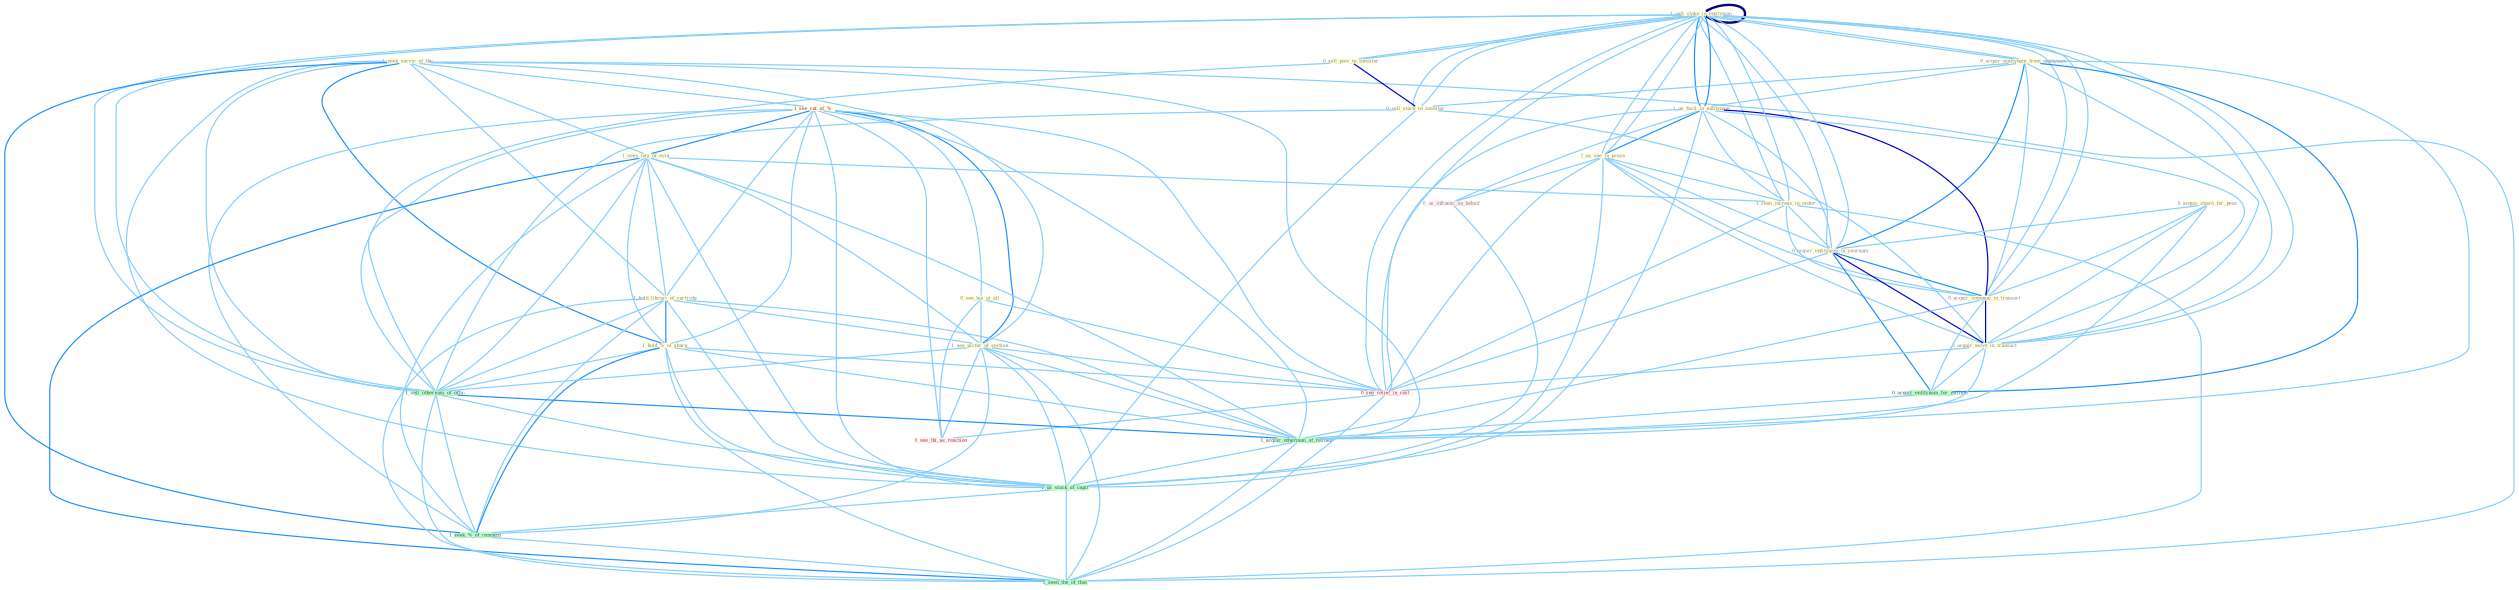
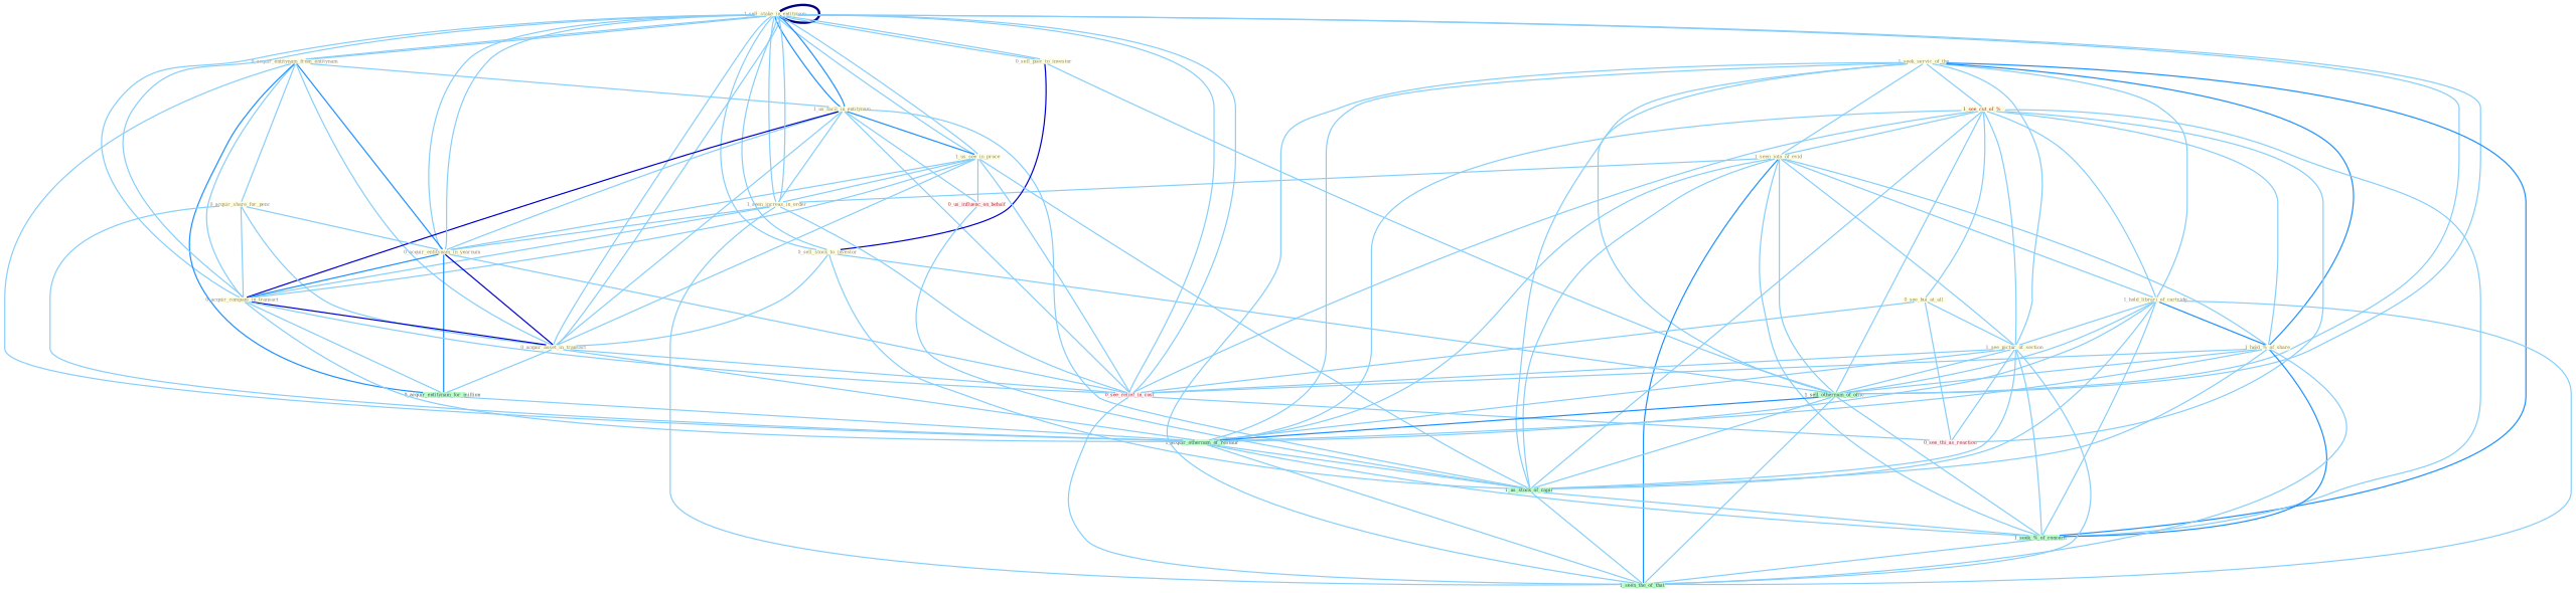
  graph {
    node [color="#ffffe0" fixedsize=true fontcolor="#8b7d6b" fontsize=4 shape=polygon style=filled]
    edge [color="#87cefa" w=1]
    "1_sell_stake_in_entitynam " [height=.06 width=.5]
    "1_seek_servic_of_the " [height=.06 width=.5]
    "0_acquir_entitynam_from_entitynam " [height=.06 width=.5]
    "1_us_facil_in_entitynam " [height=.06 width=.5]
    "1_see_cut_of_% " [fontcolor="#b22222" height=.06 width=.5]
    "1_seen_iota_of_evid " [height=.06 width=.5]
    "0_see_bui_at_all " [height=.06 width=.5]
    "0_sell_piec_to_investor " [height=.06 width=.5]
    "0_acquir_share_for_penc " [height=.06 width=.5]
    n10 [height=.06 label="1_us_see_in_proce" width=.5]
    "1_seen_increas_in_order " [height=.06 width=.5]
    "1_hold_librari_of_cartridg " [height=.06 width=.5]
    "0_acquir_entitynam_in_yearnum " [height=.06 width=.5]
    "1_hold_%_of_share " [height=.06 width=.5]
    "0_acquir_compani_in_transact " [height=.06 width=.5]
    "1_see_pictur_of_section " [height=.06 width=.5]
    "0_acquir_asset_in_transact " [height=.06 width=.5]
    "0_sell_stock_to_investor " [height=.06 width=.5]
-   "0_us_influenc_on_behalf " [color="#fff0f5" height=.06 width=.5]
+   "0_us_influenc_on_behalf " [color="#fff0f5" fontcolor="#b22222" height=.06 width=.5]
    "0_see_relief_in_cost " [color="#fff0f5" fontcolor="#b22222" height=.06 width=.5]
    "0_see_thi_as_reaction " [color="#fff0f5" fontcolor="#b22222" height=.06 width=.5]
    "1_sell_othernum_of_offic " [color="#BDFCC9" fontcolor="#2f4f4f" height=.06 width=.5]
    "1_acquir_othernum_of_restaur " [color="#BDFCC9" fontcolor="#2f4f4f" height=.06 width=.5]
    "1_us_stock_of_capit " [color="#BDFCC9" fontcolor="#2f4f4f" height=.06 width=.5]
    "1_seek_%_of_concern " [color="#BDFCC9" fontcolor="#2f4f4f" height=.06 width=.5]
    "1_seen_the_of_that " [color="#BDFCC9" fontcolor="#2f4f4f" height=.06 width=.5]
    "0_acquir_entitynam_for_million " [color="#BDFCC9" fontcolor="#2f4f4f" height=.06 width=.5]
    subgraph sub_1 {
      "1_sell_stake_in_entitynam "
      "1_seek_servic_of_the "
      "0_acquir_entitynam_from_entitynam "
      "1_us_facil_in_entitynam "
      "1_see_cut_of_% "
      "1_seen_iota_of_evid "
      "0_see_bui_at_all "
      "0_sell_piec_to_investor "
      "0_acquir_share_for_penc "
      n10
      "1_seen_increas_in_order "
      "1_hold_librari_of_cartridg "
      "0_acquir_entitynam_in_yearnum "
      "1_hold_%_of_share "
      "0_acquir_compani_in_transact "
      "1_see_pictur_of_section "
      "0_acquir_asset_in_transact "
      "0_sell_stock_to_investor "
    }
    subgraph sub_2 {
      "0_us_influenc_on_behalf "
      "0_see_relief_in_cost "
      "0_see_thi_as_reaction "
    }
    "1_sell_stake_in_entitynam " -- "1_sell_stake_in_entitynam " [color="#000080" style=bold w=4]
    "1_sell_stake_in_entitynam " -- "0_acquir_entitynam_from_entitynam "
    "1_sell_stake_in_entitynam " -- "1_us_facil_in_entitynam " [color="#1e90ff" w=2]
    "1_sell_stake_in_entitynam " -- "0_sell_piec_to_investor "
    "1_sell_stake_in_entitynam " -- n10
    "1_sell_stake_in_entitynam " -- "1_seen_increas_in_order "
    "1_sell_stake_in_entitynam " -- "0_acquir_entitynam_in_yearnum "
    "1_sell_stake_in_entitynam " -- "0_acquir_compani_in_transact "
    "1_sell_stake_in_entitynam " -- "0_acquir_asset_in_transact "
    "1_sell_stake_in_entitynam " -- "0_acquir_asset_in_transact "
    "1_sell_stake_in_entitynam " -- "0_sell_stock_to_investor "
    "1_sell_stake_in_entitynam " -- "0_sell_stock_to_investor "
    "1_sell_stake_in_entitynam " -- "0_see_relief_in_cost "
    "1_sell_stake_in_entitynam " -- "0_see_relief_in_cost "
    "1_sell_stake_in_entitynam " -- "1_sell_othernum_of_offic "
    "1_sell_stake_in_entitynam " -- "1_sell_othernum_of_offic "
    "1_seek_servic_of_the " -- "1_see_cut_of_% "
    "1_seek_servic_of_the " -- "1_seen_iota_of_evid "
    "1_seek_servic_of_the " -- "1_hold_librari_of_cartridg "
    "1_seek_servic_of_the " -- "1_hold_%_of_share " [color="#1e90ff"]
    "1_seek_servic_of_the " -- "1_see_pictur_of_section "
    "1_seek_servic_of_the " -- "1_sell_othernum_of_offic "
    "1_seek_servic_of_the " -- "1_acquir_othernum_of_restaur "
    "1_seek_servic_of_the " -- "1_us_stock_of_capit "
    "1_seek_servic_of_the " -- "1_seek_%_of_concern " [color="#1e90ff" w=2]
    "1_seek_servic_of_the " -- "1_seen_the_of_that "
    "0_acquir_entitynam_from_entitynam " -- "1_sell_stake_in_entitynam "
    "0_acquir_entitynam_from_entitynam " -- "1_us_facil_in_entitynam "
-   "0_acquir_entitynam_from_entitynam " -- "0_sell_stock_to_investor "
+   "0_acquir_entitynam_from_entitynam " -- "0_acquir_share_for_penc "
    "0_acquir_entitynam_from_entitynam " -- "0_acquir_entitynam_in_yearnum " [color="#1e90ff" w=2]
    "0_acquir_entitynam_from_entitynam " -- "0_acquir_compani_in_transact "
    "0_acquir_entitynam_from_entitynam " -- "0_acquir_asset_in_transact "
    "0_acquir_entitynam_from_entitynam " -- "1_acquir_othernum_of_restaur "
    "0_acquir_entitynam_from_entitynam " -- "0_acquir_entitynam_for_million " [color="#1e90ff" w=2]
    "1_us_facil_in_entitynam " -- "1_sell_stake_in_entitynam " [color="#1e90ff" w=2]
    "1_us_facil_in_entitynam " -- n10 [color="#1e90ff" w=2]
    "1_us_facil_in_entitynam " -- "1_seen_increas_in_order "
    "1_us_facil_in_entitynam " -- "0_acquir_entitynam_in_yearnum "
    "1_us_facil_in_entitynam " -- "0_acquir_compani_in_transact " [color="#0000cd"]
    "1_us_facil_in_entitynam " -- "0_acquir_asset_in_transact "
    "1_us_facil_in_entitynam " -- "0_us_influenc_on_behalf "
    "1_us_facil_in_entitynam " -- "0_see_relief_in_cost "
    "1_us_facil_in_entitynam " -- "1_us_stock_of_capit "
-   "1_see_cut_of_% " -- "1_seen_iota_of_evid " [color="#1e90ff"]
+   "1_see_cut_of_% " -- "1_seen_iota_of_evid "
    "1_see_cut_of_% " -- "0_see_bui_at_all "
    "1_see_cut_of_% " -- "1_hold_librari_of_cartridg "
    "1_see_cut_of_% " -- "1_hold_%_of_share "
-   "1_see_cut_of_% " -- "1_see_pictur_of_section " [color="#1e90ff" w=2]
+   "1_see_cut_of_% " -- "1_see_pictur_of_section " [w=2]
    "1_see_cut_of_% " -- "0_see_relief_in_cost "
    "1_see_cut_of_% " -- "0_see_thi_as_reaction "
    "1_see_cut_of_% " -- "1_sell_othernum_of_offic "
    "1_see_cut_of_% " -- "1_acquir_othernum_of_restaur "
    "1_see_cut_of_% " -- "1_us_stock_of_capit "
    "1_see_cut_of_% " -- "1_seek_%_of_concern "
    "1_seen_iota_of_evid " -- "1_seen_increas_in_order "
    "1_seen_iota_of_evid " -- "1_hold_librari_of_cartridg "
    "1_seen_iota_of_evid " -- "1_hold_%_of_share "
    "1_seen_iota_of_evid " -- "1_see_pictur_of_section "
    "1_seen_iota_of_evid " -- "1_sell_othernum_of_offic "
    "1_seen_iota_of_evid " -- "1_acquir_othernum_of_restaur "
    "1_seen_iota_of_evid " -- "1_us_stock_of_capit "
    "1_seen_iota_of_evid " -- "1_seek_%_of_concern "
    "1_seen_iota_of_evid " -- "1_seen_the_of_that " [color="#1e90ff" w=2]
    "0_see_bui_at_all " -- "1_see_pictur_of_section "
    "0_see_bui_at_all " -- "0_see_relief_in_cost "
    "0_see_bui_at_all " -- "0_see_thi_as_reaction "
    "0_sell_piec_to_investor " -- "1_sell_stake_in_entitynam "
    "0_sell_piec_to_investor " -- "0_sell_stock_to_investor " [color="#0000cd" w=3]
    "0_sell_piec_to_investor " -- "1_sell_othernum_of_offic "
    "0_acquir_share_for_penc " -- "0_acquir_entitynam_in_yearnum "
    "0_acquir_share_for_penc " -- "0_acquir_compani_in_transact "
    "0_acquir_share_for_penc " -- "0_acquir_asset_in_transact "
    "0_acquir_share_for_penc " -- "1_acquir_othernum_of_restaur "
    n10 -- "1_sell_stake_in_entitynam "
    n10 -- "1_seen_increas_in_order "
    n10 -- "0_acquir_entitynam_in_yearnum "
    n10 -- "0_acquir_compani_in_transact "
    n10 -- "0_acquir_asset_in_transact "
    n10 -- "0_us_influenc_on_behalf "
    n10 -- "0_see_relief_in_cost "
    n10 -- "1_us_stock_of_capit "
    "1_seen_increas_in_order " -- "1_sell_stake_in_entitynam "
    "1_seen_increas_in_order " -- "0_acquir_entitynam_in_yearnum "
    "1_seen_increas_in_order " -- "0_acquir_compani_in_transact "
    "1_seen_increas_in_order " -- "0_see_relief_in_cost "
    "1_seen_increas_in_order " -- "1_seen_the_of_that "
    "1_hold_librari_of_cartridg " -- "1_hold_%_of_share " [color="#1e90ff" w=2]
    "1_hold_librari_of_cartridg " -- "1_see_pictur_of_section "
    "1_hold_librari_of_cartridg " -- "1_sell_othernum_of_offic "
    "1_hold_librari_of_cartridg " -- "1_acquir_othernum_of_restaur "
    "1_hold_librari_of_cartridg " -- "1_us_stock_of_capit "
    "1_hold_librari_of_cartridg " -- "1_seek_%_of_concern "
    "1_hold_librari_of_cartridg " -- "1_seen_the_of_that "
    "0_acquir_entitynam_in_yearnum " -- "1_sell_stake_in_entitynam "
    "0_acquir_entitynam_in_yearnum " -- "0_acquir_compani_in_transact " [color="#1e90ff" w=2]
    "0_acquir_entitynam_in_yearnum " -- "0_acquir_asset_in_transact " [color="#0000cd" w=2]
    "0_acquir_entitynam_in_yearnum " -- "0_see_relief_in_cost "
    "0_acquir_entitynam_in_yearnum " -- "0_acquir_entitynam_for_million " [color="#1e90ff" w=2]
    "1_hold_%_of_share " -- "0_see_relief_in_cost "
    "1_hold_%_of_share " -- "1_sell_othernum_of_offic "
    "1_hold_%_of_share " -- "1_acquir_othernum_of_restaur "
    "1_hold_%_of_share " -- "1_us_stock_of_capit "
    "1_hold_%_of_share " -- "1_seek_%_of_concern " [color="#1e90ff" w=2]
    "1_hold_%_of_share " -- "1_seen_the_of_that "
    "0_acquir_compani_in_transact " -- "1_sell_stake_in_entitynam "
    "0_acquir_compani_in_transact " -- "0_acquir_asset_in_transact " [color="#0000cd" w=3]
+   "0_acquir_compani_in_transact " -- "0_see_relief_in_cost "
    "0_acquir_compani_in_transact " -- "1_acquir_othernum_of_restaur "
    "0_acquir_compani_in_transact " -- "0_acquir_entitynam_for_million "
    "1_see_pictur_of_section " -- "0_see_relief_in_cost "
    "1_see_pictur_of_section " -- "0_see_thi_as_reaction "
    "1_see_pictur_of_section " -- "1_sell_othernum_of_offic "
    "1_see_pictur_of_section " -- "1_acquir_othernum_of_restaur "
    "1_see_pictur_of_section " -- "1_us_stock_of_capit "
    "1_see_pictur_of_section " -- "1_seek_%_of_concern "
    "1_see_pictur_of_section " -- "1_seen_the_of_that "
    "0_acquir_asset_in_transact " -- "0_see_relief_in_cost "
    "0_acquir_asset_in_transact " -- "1_acquir_othernum_of_restaur "
    "0_acquir_asset_in_transact " -- "0_acquir_entitynam_for_million "
    "0_sell_stock_to_investor " -- "0_acquir_asset_in_transact "
    "0_sell_stock_to_investor " -- "1_sell_othernum_of_offic "
    "0_sell_stock_to_investor " -- "1_us_stock_of_capit "
    "0_us_influenc_on_behalf " -- "1_us_stock_of_capit "
    "0_see_relief_in_cost " -- "0_see_thi_as_reaction "
    "0_see_relief_in_cost " -- "1_seen_the_of_that "
    "1_sell_othernum_of_offic " -- "1_acquir_othernum_of_restaur " [color="#1e90ff" w=2]
    "1_sell_othernum_of_offic " -- "1_us_stock_of_capit "
    "1_sell_othernum_of_offic " -- "1_seek_%_of_concern "
    "1_sell_othernum_of_offic " -- "1_seen_the_of_that "
    "1_acquir_othernum_of_restaur " -- "1_us_stock_of_capit "
+   "1_acquir_othernum_of_restaur " -- "1_seek_%_of_concern "
    "1_acquir_othernum_of_restaur " -- "1_seen_the_of_that "
    "1_us_stock_of_capit " -- "1_seek_%_of_concern "
    "1_us_stock_of_capit " -- "1_seen_the_of_that "
    "1_seek_%_of_concern " -- "1_seen_the_of_that "
    "0_acquir_entitynam_for_million " -- "1_acquir_othernum_of_restaur "
  }
